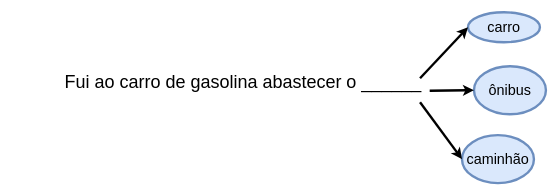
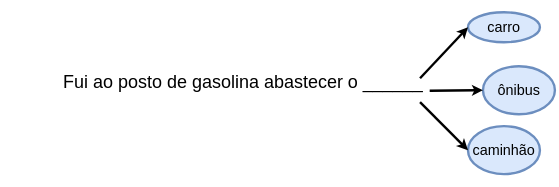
  <mxCell id="0" />
  <mxCell id="1" parent="0" />
- <mxCell id="2" value="Fui ao carro de gasolina abastecer o ______" style="text;html=1;align=center;verticalAlign=middle;whiteSpace=wrap;rounded=0;strokeWidth=4;fontSize=30;" vertex="1" parent="1"><mxGeometry y="120" width="770" height="30" as="geometry" x="20" /></mxCell>
+ <mxCell id="2" value="Fui ao posto de gasolina abastecer o ______" style="text;html=1;align=center;verticalAlign=middle;whiteSpace=wrap;rounded=0;strokeWidth=4;fontSize=30;" vertex="1" parent="1"><mxGeometry y="120" width="770" height="30" as="geometry" x="20" /></mxCell>
  <mxCell id="3" value="&lt;font style=&quot;font-size: 24px;&quot;&gt;carro&lt;/font&gt;" style="ellipse;whiteSpace=wrap;html=1;fillColor=#dae8fc;strokeColor=#6c8ebf;strokeWidth=4;fontSize=24;" vertex="1" parent="1"><mxGeometry x="780" y="20" width="120" height="50" as="geometry" /></mxCell>
- <mxCell id="4" value="&lt;font style=&quot;font-size: 24px;&quot;&gt;ônibus&lt;/font&gt;" style="ellipse;whiteSpace=wrap;html=1;fillColor=#dae8fc;strokeColor=#6c8ebf;strokeWidth=4;fontSize=24;" vertex="1" parent="1"><mxGeometry x="790" y="110" width="120" height="80" as="geometry" /></mxCell>
- <mxCell id="5" value="caminhão" style="ellipse;whiteSpace=wrap;html=1;fillColor=#dae8fc;strokeColor=#6c8ebf;strokeWidth=4;fontSize=24;" vertex="1" parent="1"><mxGeometry x="770" y="225" width="120" height="80" as="geometry" /></mxCell>
+ <mxCell id="4" value="&lt;font style=&quot;font-size: 24px;&quot;&gt;ônibus&lt;/font&gt;" style="ellipse;whiteSpace=wrap;html=1;fillColor=#dae8fc;strokeColor=#6c8ebf;strokeWidth=4;fontSize=24;" vertex="1" parent="1"><mxGeometry x="805" y="110" width="120" height="80" as="geometry" /></mxCell>
+ <mxCell id="5" value="caminhão" style="ellipse;whiteSpace=wrap;html=1;fillColor=#dae8fc;strokeColor=#6c8ebf;strokeWidth=4;fontSize=24;" vertex="1" parent="1"><mxGeometry x="780" y="210" width="120" height="80" as="geometry" /></mxCell>
  <mxCell id="6" value="" style="endArrow=classic;html=1;rounded=0;entryX=0;entryY=0.5;entryDx=0;entryDy=0;strokeWidth=4;fillColor=#e1d5e7;strokeColor=#000000;" edge="1" parent="1" target="3"><mxGeometry width="50" height="50" relative="1" as="geometry"><mxPoint x="700" y="130" as="sourcePoint" /><mxPoint x="750" y="80" as="targetPoint" /></mxGeometry></mxCell>
  <mxCell id="7" value="" style="endArrow=classic;html=1;rounded=0;entryX=0;entryY=0.5;entryDx=0;entryDy=0;exitX=0.904;exitY=1.033;exitDx=0;exitDy=0;exitPerimeter=0;strokeWidth=4;fillColor=#e1d5e7;strokeColor=#000000;" edge="1" parent="1" source="2" target="4"><mxGeometry width="50" height="50" relative="1" as="geometry"><mxPoint x="710" y="140" as="sourcePoint" /><mxPoint x="790" y="70" as="targetPoint" /></mxGeometry></mxCell>
  <mxCell id="8" value="" style="endArrow=classic;html=1;rounded=0;entryX=0;entryY=0.5;entryDx=0;entryDy=0;strokeWidth=4;fillColor=#e1d5e7;strokeColor=#000000;" edge="1" parent="1" target="5"><mxGeometry width="50" height="50" relative="1" as="geometry"><mxPoint x="700" y="170" as="sourcePoint" /><mxPoint x="790" y="70" as="targetPoint" /></mxGeometry></mxCell>
